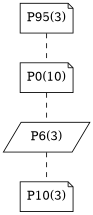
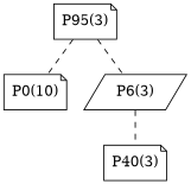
  graph {
    node [shape=note]
    edge [style=dashed]
    "P95(3)"
    "P0(10)"
    "P6(3)" [shape=parallelogram]
-   "P40(3)" [label="P10(3)"]
+   "P40(3)"
    "P95(3)" -- "P0(10)"
-   "P0(10)" -- "P6(3)"
+   "P95(3)" -- "P6(3)"
    "P6(3)" -- "P40(3)"
  }
